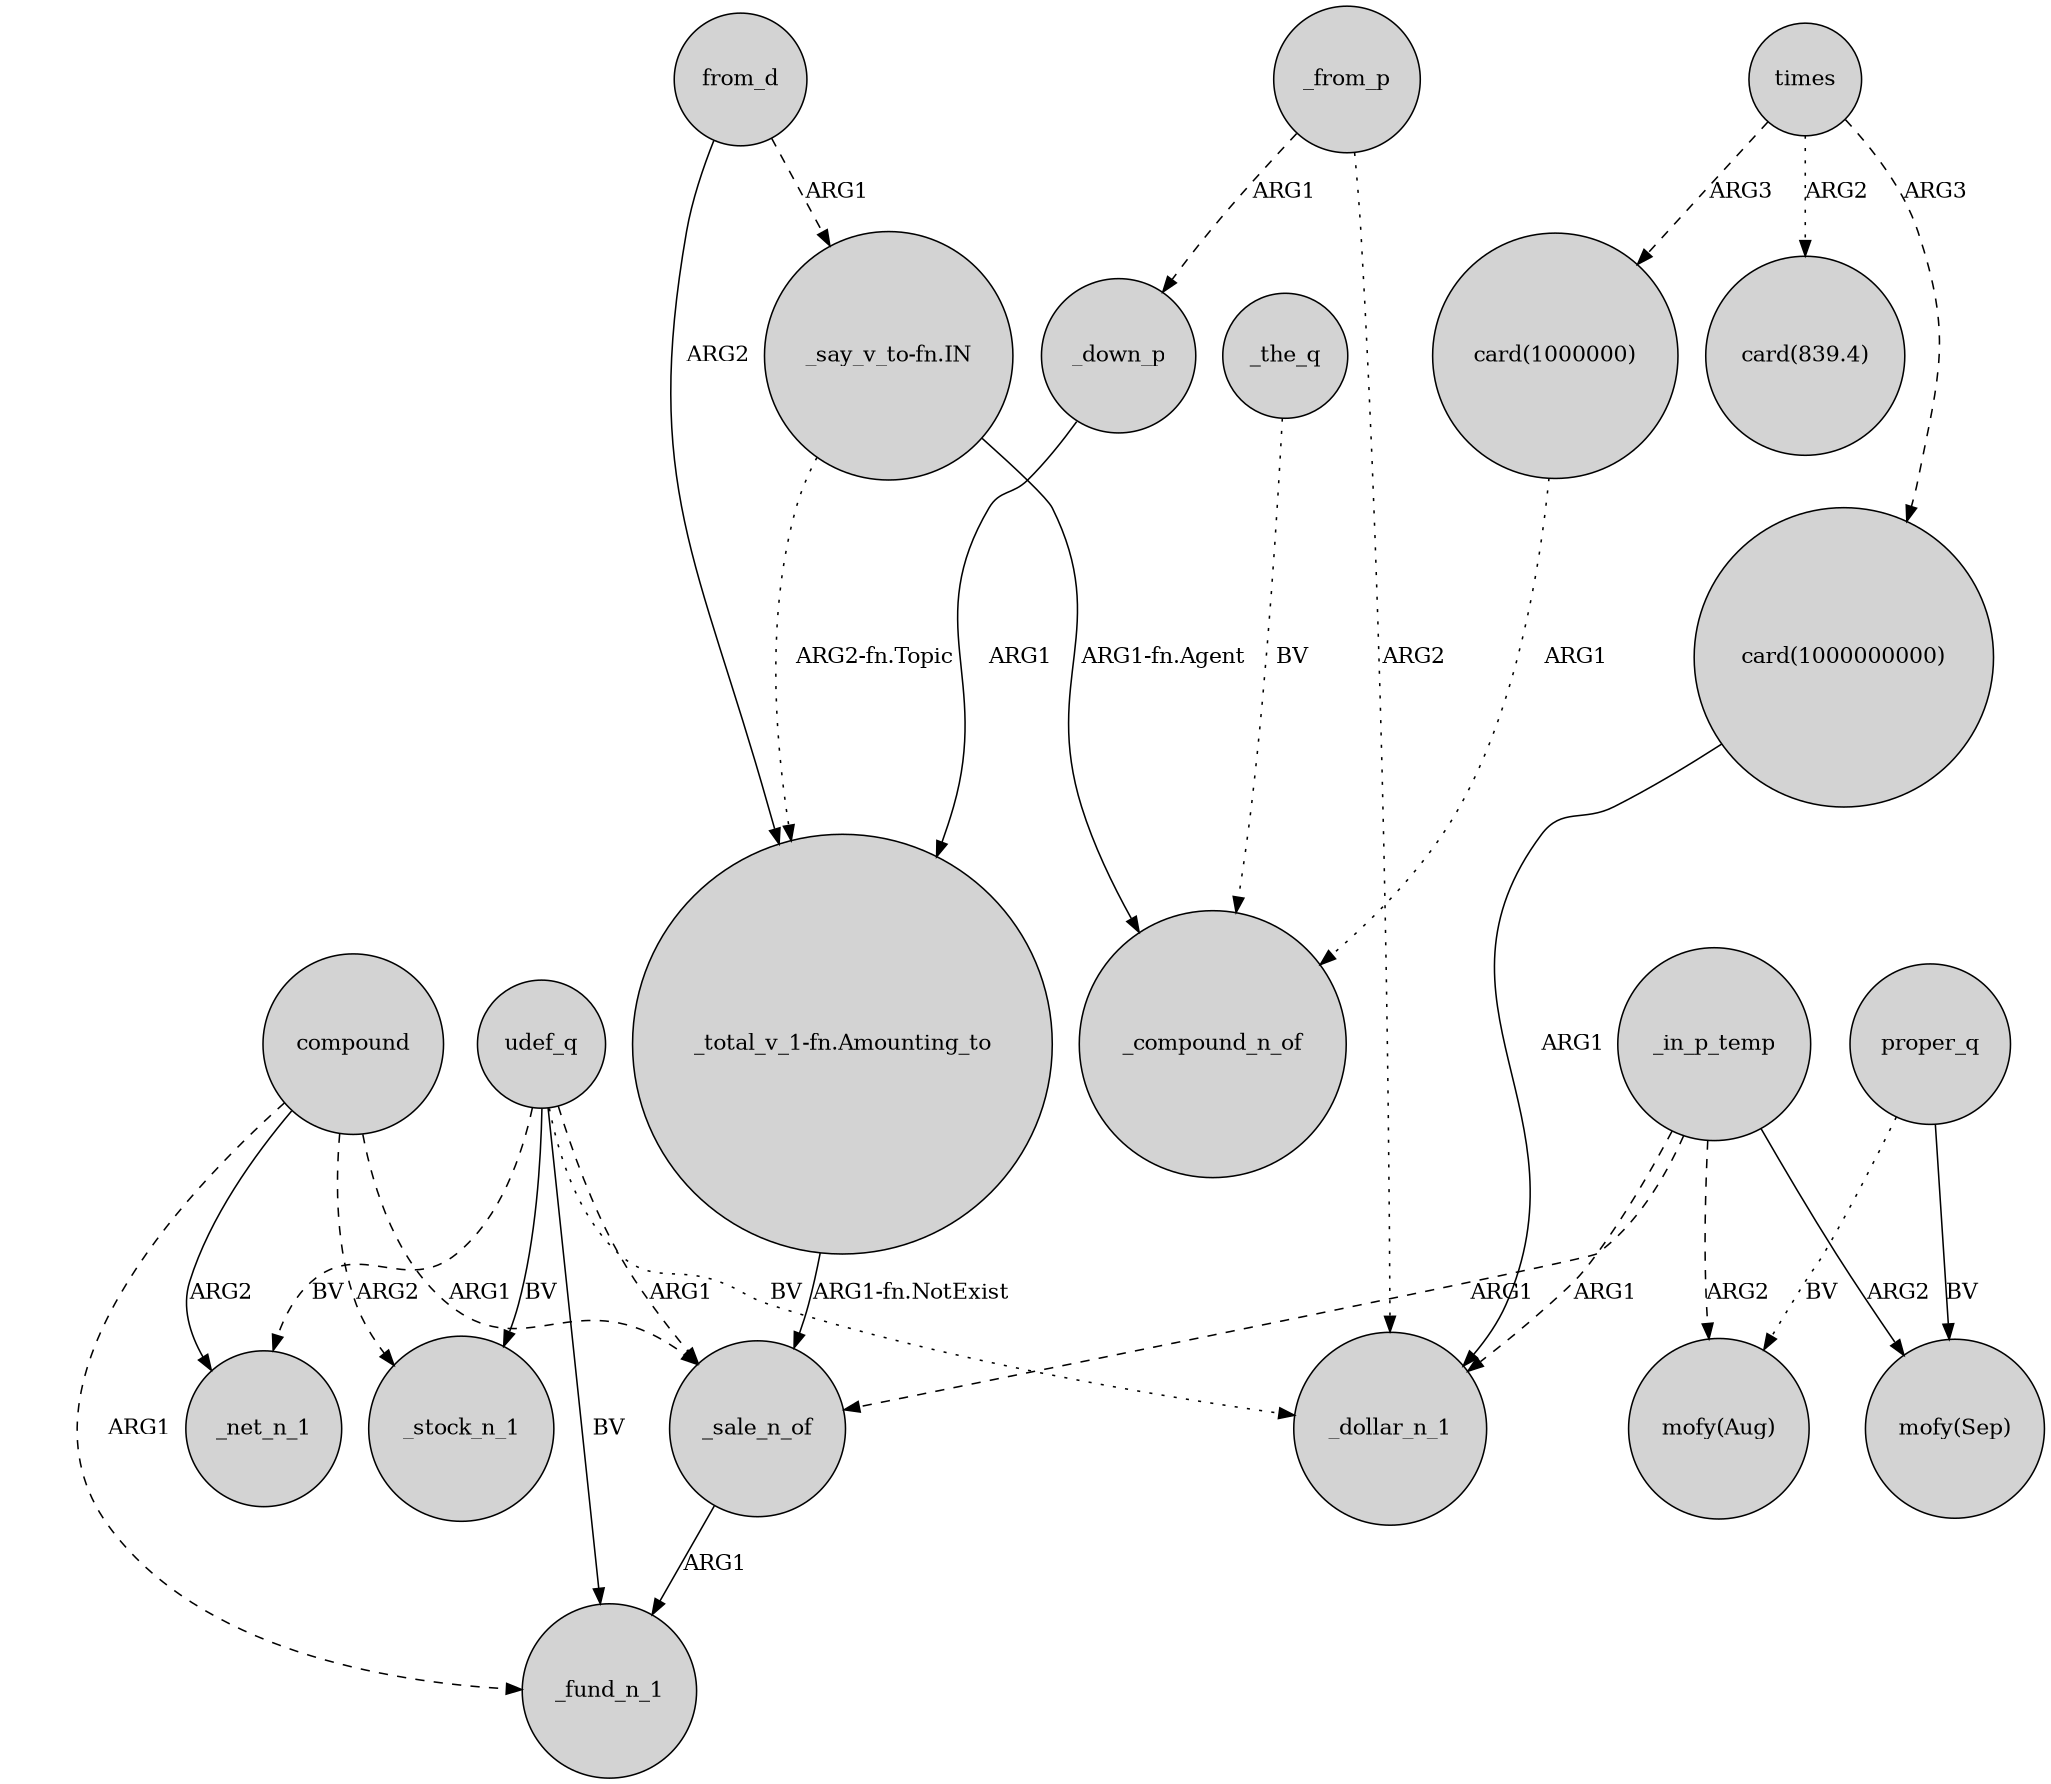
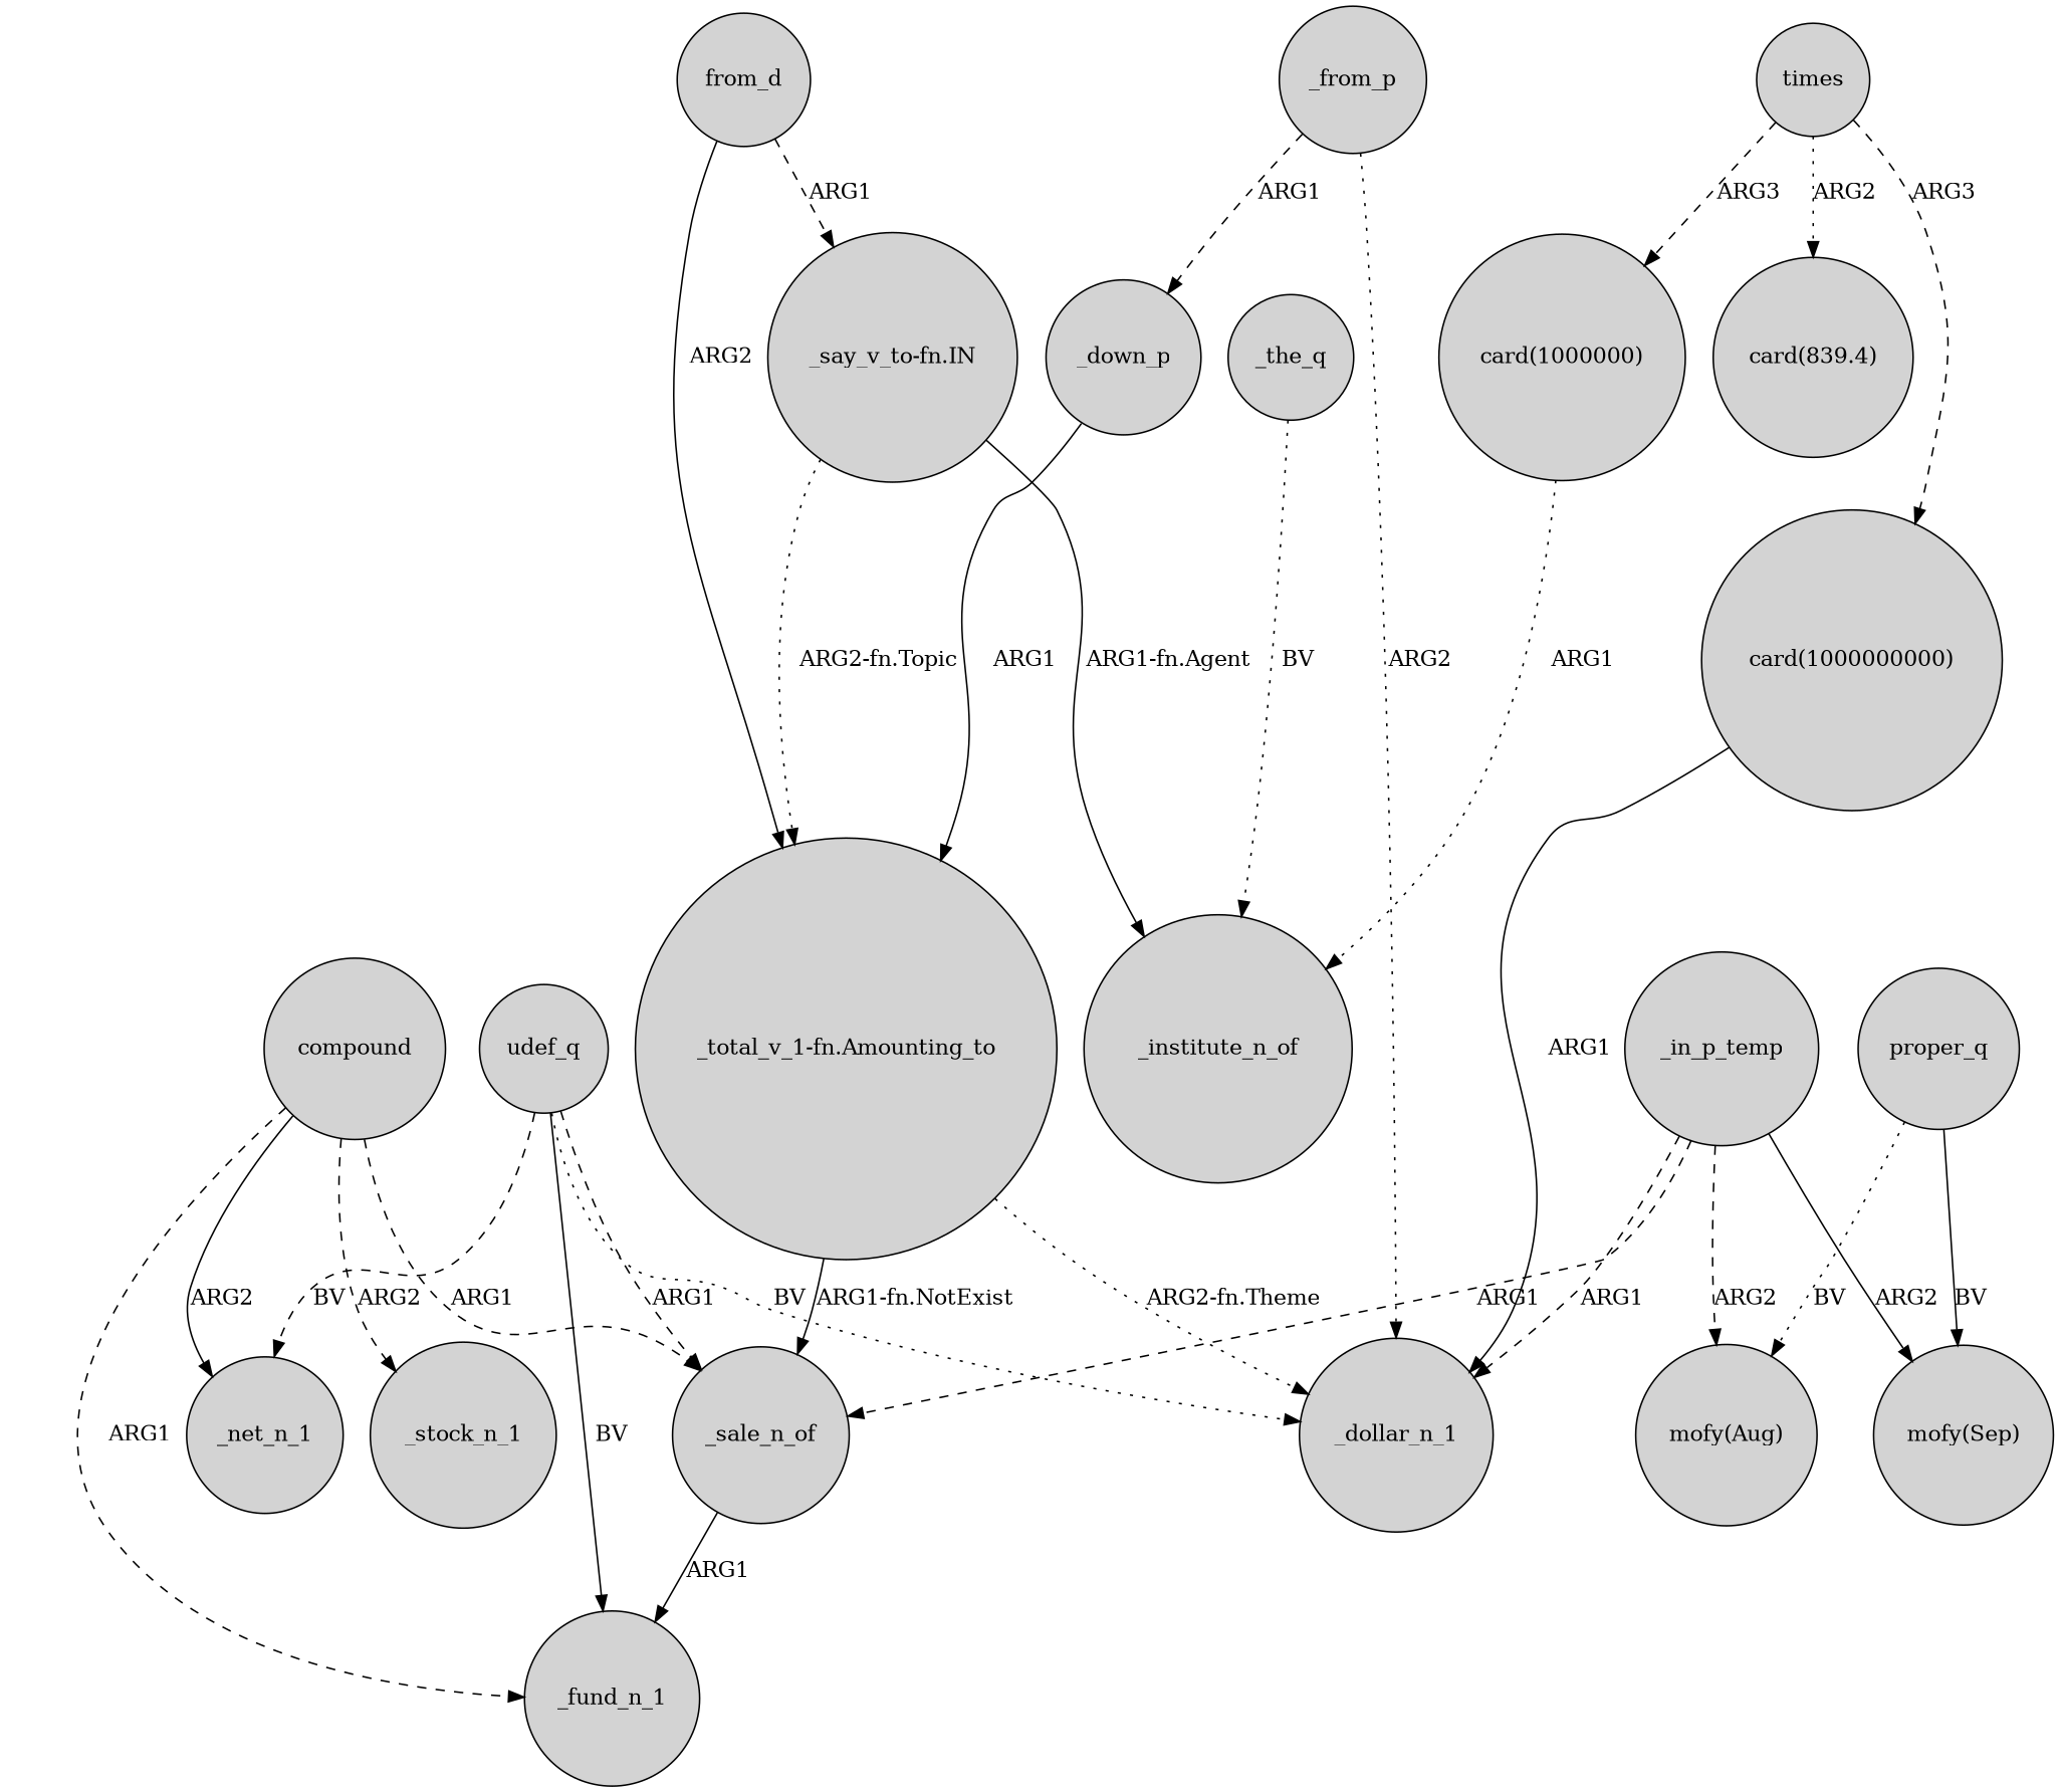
  digraph {
    node [shape=circle style=filled]
    edge [style=dashed]
    "card(1000000)"
-   _institute_n_of [label=_compound_n_of]
+   _institute_n_of
    _the_q
    _sale_n_of
    _fund_n_1
    _from_p
    _dollar_n_1
    _down_p
    "_total_v_1-fn.Amounting_to"
    times
    "card(839.4)"
    "card(1000000000)"
    "_say_v_to-fn.IN"
    proper_q
    "mofy(Sep)"
    "mofy(Aug)"
    _in_p_temp
    n18 [label=from_d]
    compound
    _stock_n_1
    _net_n_1
    udef_q
    "card(1000000)" -> _institute_n_of [label=ARG1 style=dotted]
    _the_q -> _institute_n_of [label=BV style=dotted]
    _sale_n_of -> _fund_n_1 [label=ARG1 style=solid]
    _from_p -> _dollar_n_1 [label=ARG2 style=dotted]
    _from_p -> _down_p [label=ARG1]
    _down_p -> "_total_v_1-fn.Amounting_to" [label=ARG1 style=solid]
    "_total_v_1-fn.Amounting_to" -> _sale_n_of [label="ARG1-fn.NotExist" style=solid]
+   "_total_v_1-fn.Amounting_to" -> _dollar_n_1 [label="ARG2-fn.Theme" style=dotted]
    times -> "card(1000000)" [label=ARG3]
    times -> "card(839.4)" [label=ARG2 style=dotted]
    times -> "card(1000000000)" [label=ARG3]
    "card(1000000000)" -> _dollar_n_1 [label=ARG1 style=solid]
    "_say_v_to-fn.IN" -> _institute_n_of [label="ARG1-fn.Agent" style=solid]
    "_say_v_to-fn.IN" -> "_total_v_1-fn.Amounting_to" [label="ARG2-fn.Topic" style=dotted]
    proper_q -> "mofy(Sep)" [label=BV style=solid]
    proper_q -> "mofy(Aug)" [label=BV style=dotted]
    _in_p_temp -> _sale_n_of [label=ARG1]
    _in_p_temp -> _dollar_n_1 [label=ARG1]
    _in_p_temp -> "mofy(Sep)" [label=ARG2 style=solid]
    _in_p_temp -> "mofy(Aug)" [label=ARG2]
    n18 -> "_total_v_1-fn.Amounting_to" [label=ARG2 style=solid]
    n18 -> "_say_v_to-fn.IN" [label=ARG1]
    compound -> _sale_n_of [label=ARG1]
    compound -> _fund_n_1 [label=ARG1]
    compound -> _stock_n_1 [label=ARG2]
    compound -> _net_n_1 [label=ARG2 style=solid]
    udef_q -> _sale_n_of [label=ARG1]
    udef_q -> _fund_n_1 [label=BV style=solid]
    udef_q -> _dollar_n_1 [label=BV style=dotted]
-   udef_q -> _stock_n_1 [label=BV style=solid]
    udef_q -> _net_n_1 [label=BV]
  }
